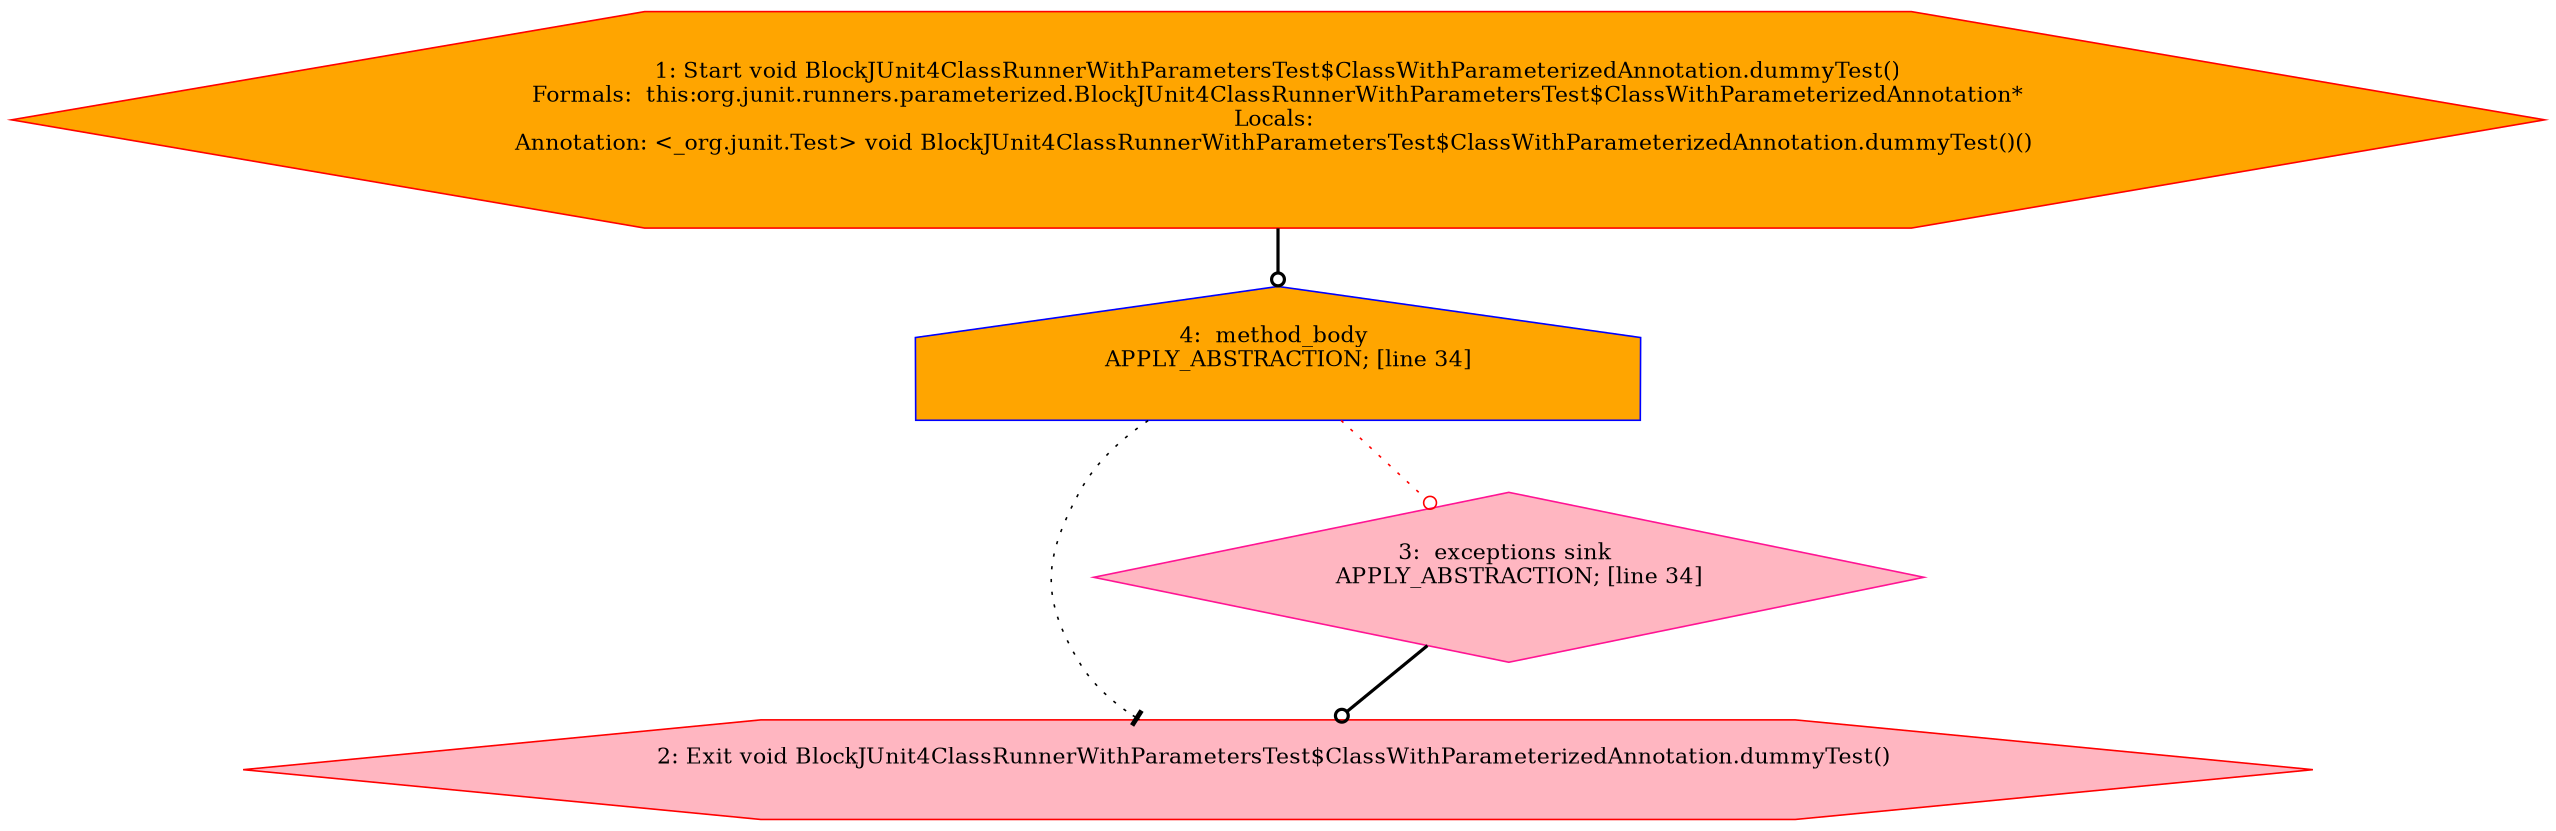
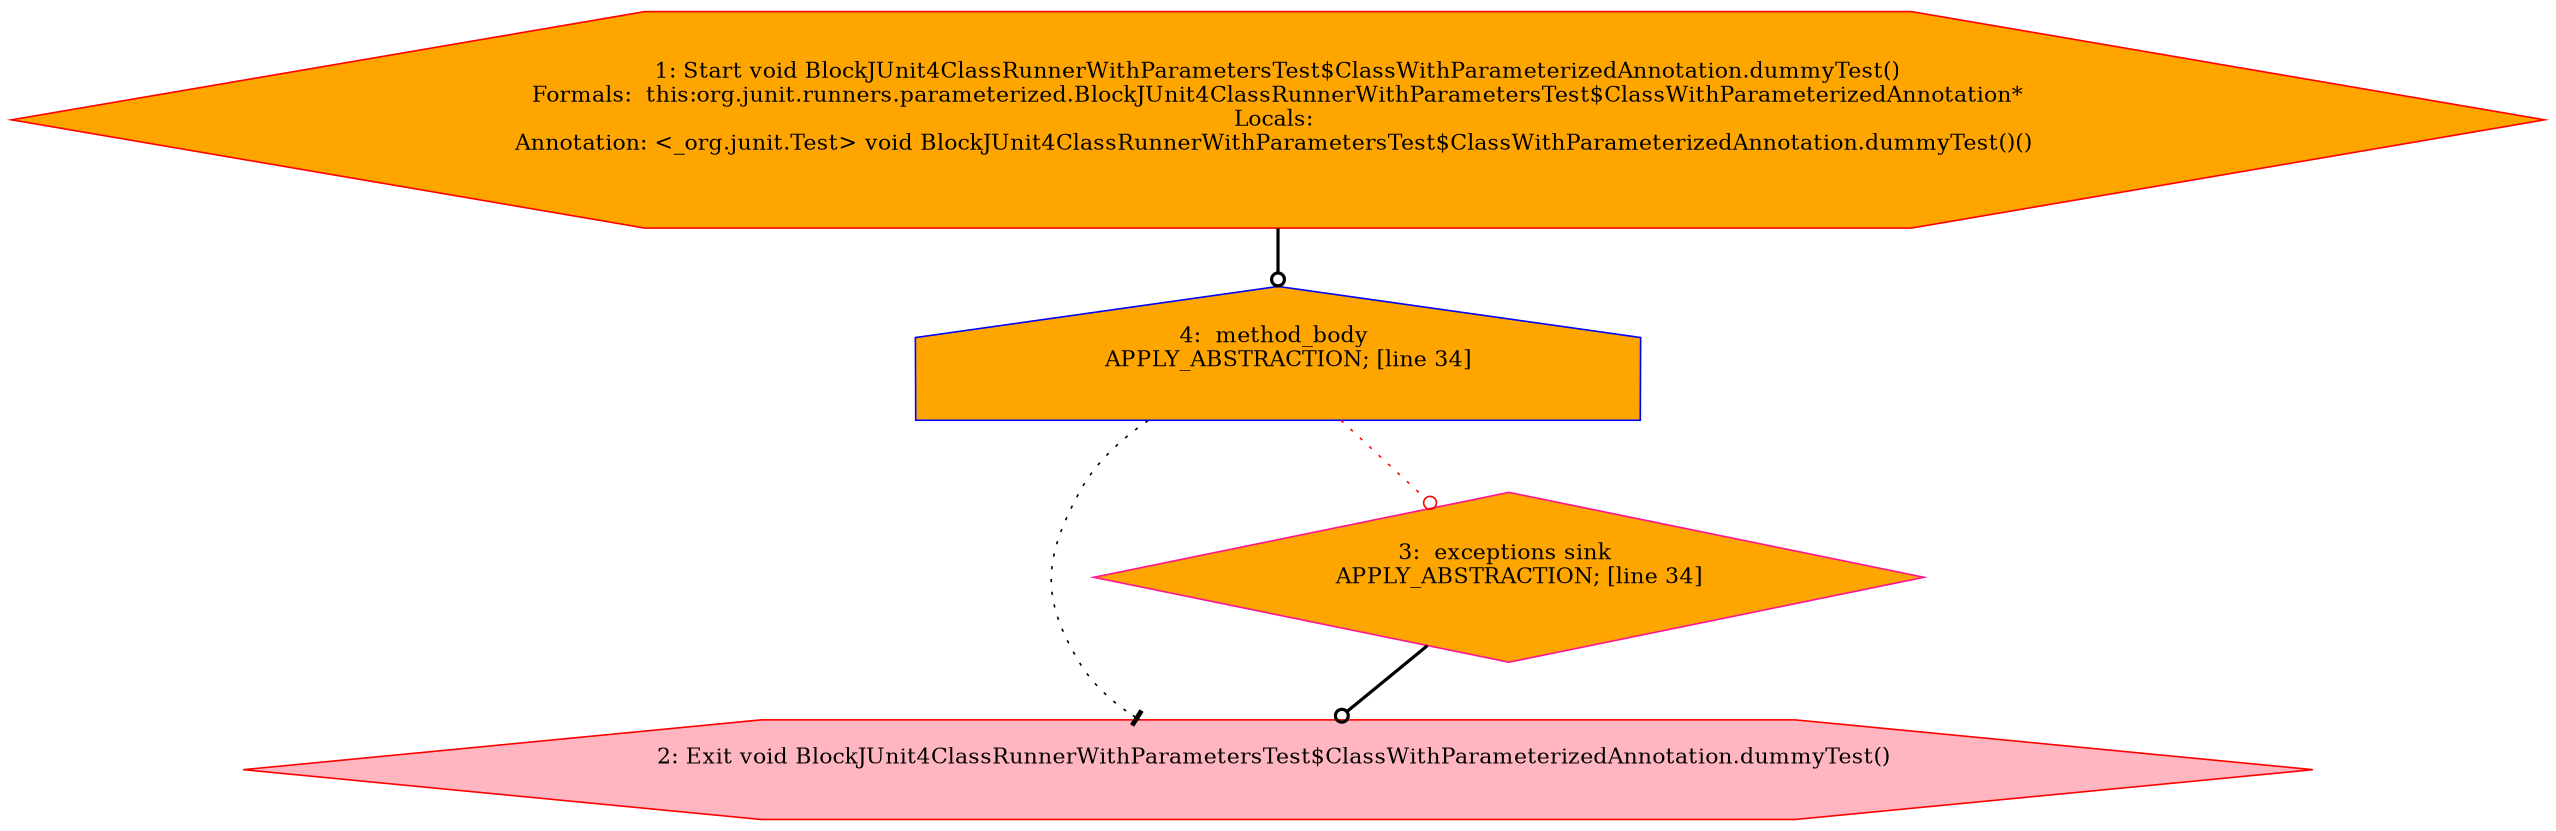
  digraph {
    node [color=red style=filled fillcolor=orange shape=hexagon]
    edge [style=bold arrowhead=odot]
    n1 [label="1: Start void BlockJUnit4ClassRunnerWithParametersTest$ClassWithParameterizedAnnotation.dummyTest()\nFormals:  this:org.junit.runners.parameterized.BlockJUnit4ClassRunnerWithParametersTest$ClassWithParameterizedAnnotation*\nLocals: \nAnnotation: <_org.junit.Test> void BlockJUnit4ClassRunnerWithParametersTest$ClassWithParameterizedAnnotation.dummyTest()() \n  "]
    n2 [label="4:  method_body \n   APPLY_ABSTRACTION; [line 34]\n " shape=house color=blue]
    n3 [label="2: Exit void BlockJUnit4ClassRunnerWithParametersTest$ClassWithParameterizedAnnotation.dummyTest() \n  " fillcolor=lightpink]
-   n4 [label="3:  exceptions sink \n   APPLY_ABSTRACTION; [line 34]\n " shape=diamond fillcolor=lightpink color=deeppink]
+   n4 [label="3:  exceptions sink \n   APPLY_ABSTRACTION; [line 34]\n " shape=diamond color=deeppink]
    n1 -> n2
    n2 -> n3 [style=dotted arrowhead=tee]
    n2 -> n4 [color=red style=dotted]
    n4 -> n3
  }
